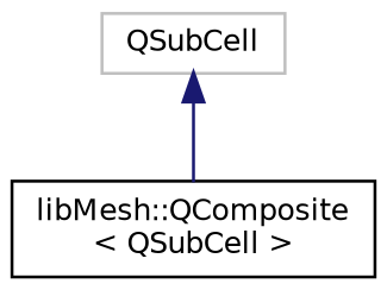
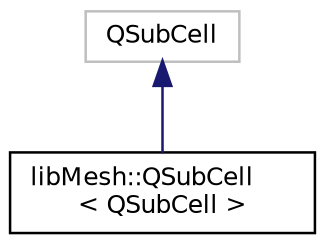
  digraph {
    rankdir=TB
    node [fillcolor=white fontname=Helvetica fontsize=10 shape=record style=filled]
    n1 [color=grey75 height=0.2 label=QSubCell width=0.4]
-   n2 [color=black height=0.2 label="libMesh::QComposite\l\< QSubCell \>" width=0.4]
+   n2 [color=black height=0.2 label="libMesh::QSubCell\l\< QSubCell \>" width=0.4]
    n1 -> n2 [color=midnightblue dir=back fontname=Helvetica fontsize=10 labelfontname=Helvetica labelfontsize=10 style=solid]
  }
